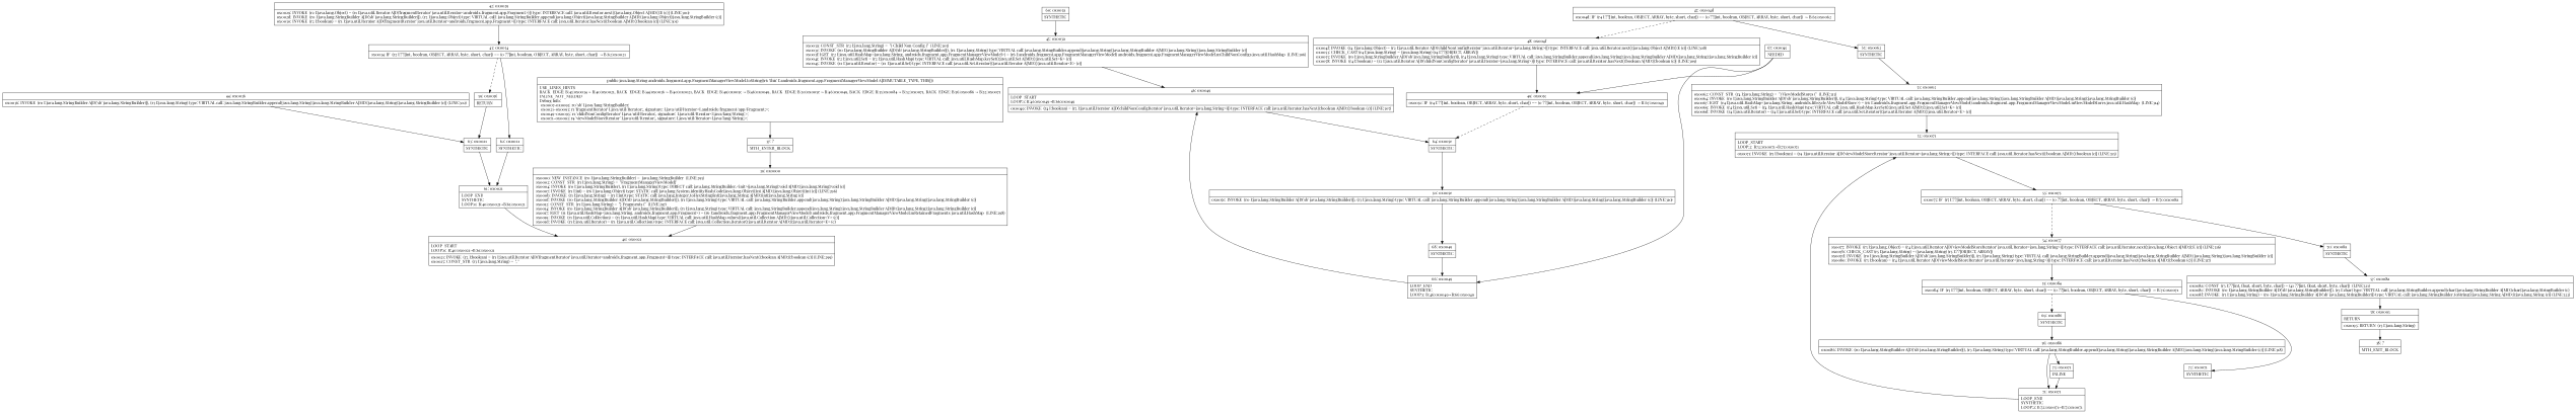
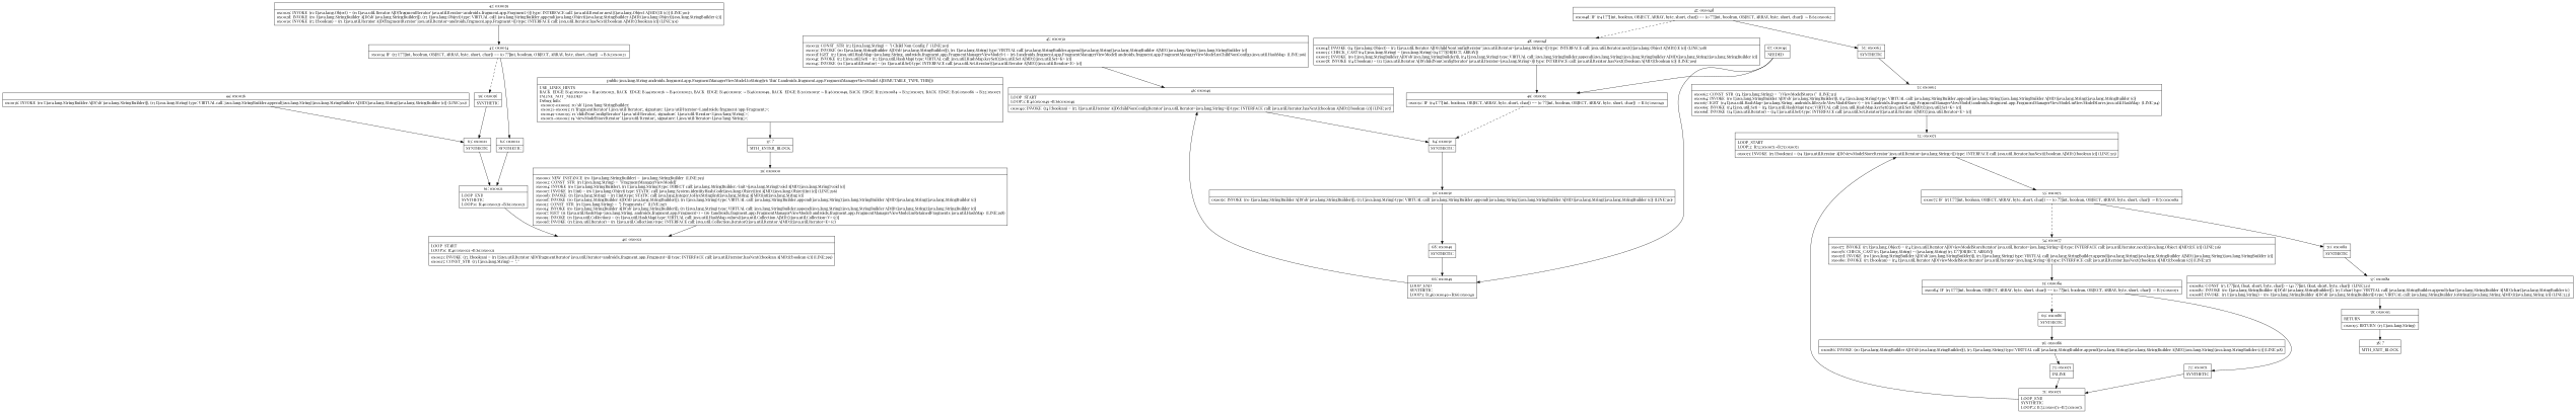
  digraph {
    fontname="Playfair Display"
    node [fontname="Playfair Display" shape=record]
    edge [fontname="Playfair Display"]
    n1 [label="{37\:\ ?|MTH_ENTER_BLOCK\l}"]
    n2 [label="{39\:\ 0x0000|0x0000: NEW_INSTANCE  (r0 I:java.lang.StringBuilder) =  java.lang.StringBuilder  (LINE:295)\l0x0002: CONST_STR  (r1 I:java.lang.String) =  \"FragmentManagerViewModel\{\" \l0x0004: INVOKE  (r0 I:java.lang.StringBuilder), (r1 I:java.lang.String) type: DIRECT call: java.lang.StringBuilder.\<init\>(java.lang.String):void A[MD:(java.lang.String):void (c)]\l0x0007: INVOKE  (r1 I:int) = (r6 I:java.lang.Object) type: STATIC call: java.lang.System.identityHashCode(java.lang.Object):int A[MD:(java.lang.Object):int (c)] (LINE:296)\l0x000b: INVOKE  (r1 I:java.lang.String) = (r1 I:int) type: STATIC call: java.lang.Integer.toHexString(int):java.lang.String A[MD:(int):java.lang.String (c)]\l0x000f: INVOKE  (r0 I:java.lang.StringBuilder A[D('sb' java.lang.StringBuilder)]), (r1 I:java.lang.String) type: VIRTUAL call: java.lang.StringBuilder.append(java.lang.String):java.lang.StringBuilder A[MD:(java.lang.String):java.lang.StringBuilder (c)]\l0x0012: CONST_STR  (r1 I:java.lang.String) =  \"\} Fragments (\"  (LINE:297)\l0x0014: INVOKE  (r0 I:java.lang.StringBuilder A[D('sb' java.lang.StringBuilder)]), (r1 I:java.lang.String) type: VIRTUAL call: java.lang.StringBuilder.append(java.lang.String):java.lang.StringBuilder A[MD:(java.lang.String):java.lang.StringBuilder (c)]\l0x0017: IGET  (r1 I:java.util.HashMap\<java.lang.String, androidx.fragment.app.Fragment\>) = (r6 I:androidx.fragment.app.FragmentManagerViewModel) androidx.fragment.app.FragmentManagerViewModel.mRetainedFragments java.util.HashMap  (LINE:298)\l0x0019: INVOKE  (r1 I:java.util.Collection) = (r1 I:java.util.HashMap) type: VIRTUAL call: java.util.HashMap.values():java.util.Collection A[MD:():java.util.Collection\<V\> (c)]\l0x001d: INVOKE  (r1 I:java.util.Iterator) = (r1 I:java.util.Collection) type: INTERFACE call: java.util.Collection.iterator():java.util.Iterator A[MD:():java.util.Iterator\<E\> (c)]\l}"]
    n3 [label="{40\:\ 0x0021|LOOP_START\lLOOP:0: B:40:0x0021\-\>B:61:0x0021\l|0x0021: INVOKE  (r2 I:boolean) = (r1 I:java.util.Iterator A[D('fragmentIterator' java.util.Iterator\<androidx.fragment.app.Fragment\>)]) type: INTERFACE call: java.util.Iterator.hasNext():boolean A[MD:():boolean (c)] (LINE:299)\l0x0025: CONST_STR  (r3 I:java.lang.String) =  \", \" \l}"]
    n4 [label="{42\:\ 0x0029|0x0029: INVOKE  (r2 I:java.lang.Object) = (r1 I:java.util.Iterator A[D('fragmentIterator' java.util.Iterator\<androidx.fragment.app.Fragment\>)]) type: INTERFACE call: java.util.Iterator.next():java.lang.Object A[MD:():E (c)] (LINE:300)\l0x002d: INVOKE  (r0 I:java.lang.StringBuilder A[D('sb' java.lang.StringBuilder)]), (r2 I:java.lang.Object) type: VIRTUAL call: java.lang.StringBuilder.append(java.lang.Object):java.lang.StringBuilder A[MD:(java.lang.Object):java.lang.StringBuilder (c)]\l0x0030: INVOKE  (r2 I:boolean) = (r1 I:java.util.Iterator A[D('fragmentIterator' java.util.Iterator\<androidx.fragment.app.Fragment\>)]) type: INTERFACE call: java.util.Iterator.hasNext():boolean A[MD:():boolean (c)] (LINE:301)\l}"]
    n5 [label="{43\:\ 0x0034|0x0034: IF  (r2 I:??[int, boolean, OBJECT, ARRAY, byte, short, char]) == (0 ??[int, boolean, OBJECT, ARRAY, byte, short, char])  \-\> B:62:0x0021 \l}"]
-   n6 [label="{60\:\ 0x003a|SYNTHETIC\l}"]
    n7 [label="{45\:\ 0x003a|0x003a: CONST_STR  (r2 I:java.lang.String) =  \") Child Non Config (\"  (LINE:305)\l0x003c: INVOKE  (r0 I:java.lang.StringBuilder A[D('sb' java.lang.StringBuilder)]), (r2 I:java.lang.String) type: VIRTUAL call: java.lang.StringBuilder.append(java.lang.String):java.lang.StringBuilder A[MD:(java.lang.String):java.lang.StringBuilder (c)]\l0x003f: IGET  (r2 I:java.util.HashMap\<java.lang.String, androidx.fragment.app.FragmentManagerViewModel\>) = (r6 I:androidx.fragment.app.FragmentManagerViewModel) androidx.fragment.app.FragmentManagerViewModel.mChildNonConfigs java.util.HashMap  (LINE:306)\l0x0041: INVOKE  (r2 I:java.util.Set) = (r2 I:java.util.HashMap) type: VIRTUAL call: java.util.HashMap.keySet():java.util.Set A[MD:():java.util.Set\<K\> (c)]\l0x0045: INVOKE  (r2 I:java.util.Iterator) = (r2 I:java.util.Set) type: INTERFACE call: java.util.Set.iterator():java.util.Iterator A[MD:():java.util.Iterator\<E\> (c)]\l}"]
-   n8 [label="{59\:\ 0x0036|RETURN\l}"]
+   n8 [label="{59\:\ 0x0036|SYNTHETIC\l}"]
    n9 [label="{62\:\ 0x0021|SYNTHETIC\l}"]
    n10 [label="{63\:\ 0x0021|SYNTHETIC\l}"]
    n11 [label="{61\:\ 0x0021|LOOP_END\lSYNTHETIC\lLOOP:0: B:40:0x0021\-\>B:61:0x0021\l}"]
    n12 [label="{44\:\ 0x0036|0x0036: INVOKE  (r0 I:java.lang.StringBuilder A[D('sb' java.lang.StringBuilder)]), (r3 I:java.lang.String) type: VIRTUAL call: java.lang.StringBuilder.append(java.lang.String):java.lang.StringBuilder A[MD:(java.lang.String):java.lang.StringBuilder (c)] (LINE:302)\l}"]
    n13 [label="{46\:\ 0x0049|LOOP_START\lLOOP:1: B:46:0x0049\-\>B:66:0x0049\l|0x0049: INVOKE  (r4 I:boolean) = (r2 I:java.util.Iterator A[D('childNonConfigIterator' java.util.Iterator\<java.lang.String\>)]) type: INTERFACE call: java.util.Iterator.hasNext():boolean A[MD:():boolean (c)] (LINE:307)\l}"]
    n14 [label="{64\:\ 0x005e|SYNTHETIC\l}"]
    n15 [label="{47\:\ 0x004d|0x004d: IF  (r4 I:??[int, boolean, OBJECT, ARRAY, byte, short, char]) == (0 ??[int, boolean, OBJECT, ARRAY, byte, short, char])  \-\> B:65:0x0062 \l}"]
    n16 [label="{48\:\ 0x004f|0x004f: INVOKE  (r4 I:java.lang.Object) = (r2 I:java.util.Iterator A[D('childNonConfigIterator' java.util.Iterator\<java.lang.String\>)]) type: INTERFACE call: java.util.Iterator.next():java.lang.Object A[MD:():E (c)] (LINE:308)\l0x0053: CHECK_CAST (r4 I:java.lang.String) = (java.lang.String) (r4 I:??[OBJECT, ARRAY]) \l0x0055: INVOKE  (r0 I:java.lang.StringBuilder A[D('sb' java.lang.StringBuilder)]), (r4 I:java.lang.String) type: VIRTUAL call: java.lang.StringBuilder.append(java.lang.String):java.lang.StringBuilder A[MD:(java.lang.String):java.lang.StringBuilder (c)]\l0x0058: INVOKE  (r4 I:boolean) = (r2 I:java.util.Iterator A[D('childNonConfigIterator' java.util.Iterator\<java.lang.String\>)]) type: INTERFACE call: java.util.Iterator.hasNext():boolean A[MD:():boolean (c)] (LINE:309)\l}"]
    n17 [label="{65\:\ 0x0062|SYNTHETIC\l}"]
    n18 [label="{49\:\ 0x005c|0x005c: IF  (r4 I:??[int, boolean, OBJECT, ARRAY, byte, short, char]) == (0 ??[int, boolean, OBJECT, ARRAY, byte, short, char])  \-\> B:67:0x0049 \l}"]
    n19 [label="{51\:\ 0x0062|0x0062: CONST_STR  (r4 I:java.lang.String) =  \") ViewModelStores (\"  (LINE:313)\l0x0064: INVOKE  (r0 I:java.lang.StringBuilder A[D('sb' java.lang.StringBuilder)]), (r4 I:java.lang.String) type: VIRTUAL call: java.lang.StringBuilder.append(java.lang.String):java.lang.StringBuilder A[MD:(java.lang.String):java.lang.StringBuilder (c)]\l0x0067: IGET  (r4 I:java.util.HashMap\<java.lang.String, androidx.lifecycle.ViewModelStore\>) = (r6 I:androidx.fragment.app.FragmentManagerViewModel) androidx.fragment.app.FragmentManagerViewModel.mViewModelStores java.util.HashMap  (LINE:314)\l0x0069: INVOKE  (r4 I:java.util.Set) = (r4 I:java.util.HashMap) type: VIRTUAL call: java.util.HashMap.keySet():java.util.Set A[MD:():java.util.Set\<K\> (c)]\l0x006d: INVOKE  (r4 I:java.util.Iterator) = (r4 I:java.util.Set) type: INTERFACE call: java.util.Set.iterator():java.util.Iterator A[MD:():java.util.Iterator\<E\> (c)]\l}"]
    n20 [label="{50\:\ 0x005e|0x005e: INVOKE  (r0 I:java.lang.StringBuilder A[D('sb' java.lang.StringBuilder)]), (r3 I:java.lang.String) type: VIRTUAL call: java.lang.StringBuilder.append(java.lang.String):java.lang.StringBuilder A[MD:(java.lang.String):java.lang.StringBuilder (c)] (LINE:310)\l}"]
    n21 [label="{67\:\ 0x0049|NEEDED\l}"]
    n22 [label="{66\:\ 0x0049|LOOP_END\lSYNTHETIC\lLOOP:1: B:46:0x0049\-\>B:66:0x0049\l}"]
    n23 [label="{68\:\ 0x0049|SYNTHETIC\l}"]
    n24 [label="{52\:\ 0x0071|LOOP_START\lLOOP:2: B:52:0x0071\-\>B:71:0x0071\l|0x0071: INVOKE  (r5 I:boolean) = (r4 I:java.util.Iterator A[D('viewModelStoreIterator' java.util.Iterator\<java.lang.String\>)]) type: INTERFACE call: java.util.Iterator.hasNext():boolean A[MD:():boolean (c)] (LINE:315)\l}"]
    n25 [label="{53\:\ 0x0075|0x0075: IF  (r5 I:??[int, boolean, OBJECT, ARRAY, byte, short, char]) == (0 ??[int, boolean, OBJECT, ARRAY, byte, short, char])  \-\> B:70:0x008a \l}"]
    n26 [label="{54\:\ 0x0077|0x0077: INVOKE  (r5 I:java.lang.Object) = (r4 I:java.util.Iterator A[D('viewModelStoreIterator' java.util.Iterator\<java.lang.String\>)]) type: INTERFACE call: java.util.Iterator.next():java.lang.Object A[MD:():E (c)] (LINE:316)\l0x007b: CHECK_CAST (r5 I:java.lang.String) = (java.lang.String) (r5 I:??[OBJECT, ARRAY]) \l0x007d: INVOKE  (r0 I:java.lang.StringBuilder A[D('sb' java.lang.StringBuilder)]), (r5 I:java.lang.String) type: VIRTUAL call: java.lang.StringBuilder.append(java.lang.String):java.lang.StringBuilder A[MD:(java.lang.String):java.lang.StringBuilder (c)]\l0x0080: INVOKE  (r5 I:boolean) = (r4 I:java.util.Iterator A[D('viewModelStoreIterator' java.util.Iterator\<java.lang.String\>)]) type: INTERFACE call: java.util.Iterator.hasNext():boolean A[MD:():boolean (c)] (LINE:317)\l}"]
    n27 [label="{70\:\ 0x008a|SYNTHETIC\l}"]
    n28 [label="{55\:\ 0x0084|0x0084: IF  (r5 I:??[int, boolean, OBJECT, ARRAY, byte, short, char]) == (0 ??[int, boolean, OBJECT, ARRAY, byte, short, char])  \-\> B:72:0x0071 \l}"]
    n29 [label="{57\:\ 0x008a|0x008a: CONST  (r3 I:??[int, float, short, byte, char]) = (41 ??[int, float, short, byte, char])  (LINE:321)\l0x008c: INVOKE  (r0 I:java.lang.StringBuilder A[D('sb' java.lang.StringBuilder)]), (r3 I:char) type: VIRTUAL call: java.lang.StringBuilder.append(char):java.lang.StringBuilder A[MD:(char):java.lang.StringBuilder (c)]\l0x008f: INVOKE  (r3 I:java.lang.String) = (r0 I:java.lang.StringBuilder A[D('sb' java.lang.StringBuilder)]) type: VIRTUAL call: java.lang.StringBuilder.toString():java.lang.String A[MD:():java.lang.String (c)] (LINE:322)\l}"]
    n30 [label="{69\:\ 0x0086|SYNTHETIC\l}"]
    n31 [label="{72\:\ 0x0071|SYNTHETIC\l}"]
    n32 [label="{56\:\ 0x0086|0x0086: INVOKE  (r0 I:java.lang.StringBuilder A[D('sb' java.lang.StringBuilder)]), (r3 I:java.lang.String) type: VIRTUAL call: java.lang.StringBuilder.append(java.lang.String):java.lang.StringBuilder A[MD:(java.lang.String):java.lang.StringBuilder (c)] (LINE:318)\l}"]
    n33 [label="{71\:\ 0x0071|LOOP_END\lSYNTHETIC\lLOOP:2: B:52:0x0071\-\>B:71:0x0071\l}"]
    n34 [label="{73\:\ 0x0071|INLINE\l}"]
    n35 [label="{58\:\ 0x0093|RETURN\l|0x0093: RETURN  (r3 I:java.lang.String) \l}"]
    n36 [label="{38\:\ ?|MTH_EXIT_BLOCK\l}"]
    n37 [label="{public java.lang.String androidx.fragment.app.FragmentManagerViewModel.toString((r6 'this' I:androidx.fragment.app.FragmentManagerViewModel A[IMMUTABLE_TYPE, THIS]))  | USE_LINES_HINTS\lBACK_EDGE: B:43:0x0034 \-\> B:40:0x0021, BACK_EDGE: B:44:0x0036 \-\> B:40:0x0021, BACK_EDGE: B:49:0x005c \-\> B:46:0x0049, BACK_EDGE: B:50:0x005e \-\> B:46:0x0049, BACK_EDGE: B:55:0x0084 \-\> B:52:0x0071, BACK_EDGE: B:56:0x0086 \-\> B:52:0x0071\lINLINE_NOT_NEEDED\lDebug Info:\l  0x0007\-0x0093: r0 'sb' Ljava\/lang\/StringBuilder;\l  0x0021\-0x0093: r1 'fragmentIterator' Ljava\/util\/Iterator;, signature: Ljava\/util\/Iterator\<Landroidx\/fragment\/app\/Fragment;\>;\l  0x0049\-0x0093: r2 'childNonConfigIterator' Ljava\/util\/Iterator;, signature: Ljava\/util\/Iterator\<Ljava\/lang\/String;\>;\l  0x0071\-0x0093: r4 'viewModelStoreIterator' Ljava\/util\/Iterator;, signature: Ljava\/util\/Iterator\<Ljava\/lang\/String;\>;\l}"]
    n1 -> n2
    n2 -> n3
    n4 -> n5
    n5 -> n8 [style=dashed]
    n5 -> n9
-   n6 -> n7
    n7 -> n13
    n8 -> n10
    n9 -> n11
    n10 -> n11
    n11 -> n3
    n12 -> n10
    n13 -> n14
    n14 -> n20
    n15 -> n16 [style=dashed]
    n15 -> n17
    n16 -> n18
    n17 -> n19
    n18 -> n14 [style=dashed]
    n19 -> n24
    n20 -> n23
    n21 -> n18
    n21 -> n22
    n22 -> n13
    n23 -> n22
    n24 -> n25
    n25 -> n26 [style=dashed]
    n25 -> n27
    n26 -> n28
    n27 -> n29
    n28 -> n30 [style=dashed]
    n28 -> n31
    n29 -> n35
    n30 -> n32
-   n32 -> n33
+   n31 -> n33
    n32 -> n34
    n33 -> n24
    n34 -> n33
    n35 -> n36
    n37 -> n1
  }
